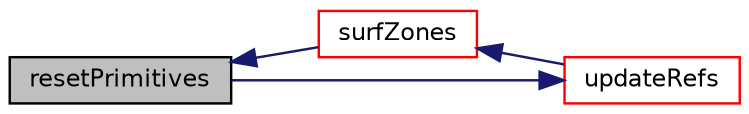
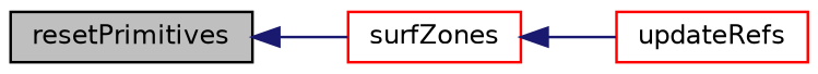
  digraph {
    rankdir=LR
    node [color=red fontname=Helvetica fontsize=10 shape=record]
    edge [color=midnightblue dir=back fontname=Helvetica fontsize=10 labelfontname=Helvetica labelfontsize=10 style=solid]
    n1 [color=black fillcolor=grey75 fontcolor=black height=0.2 label=resetPrimitives style=filled width=0.4]
    n2 [height=0.2 label=surfZones width=0.4]
    n3 [height=0.2 label=updateRefs width=0.4]
    n1 -> n2
    n2 -> n3
-   n3 -> n1
  }
